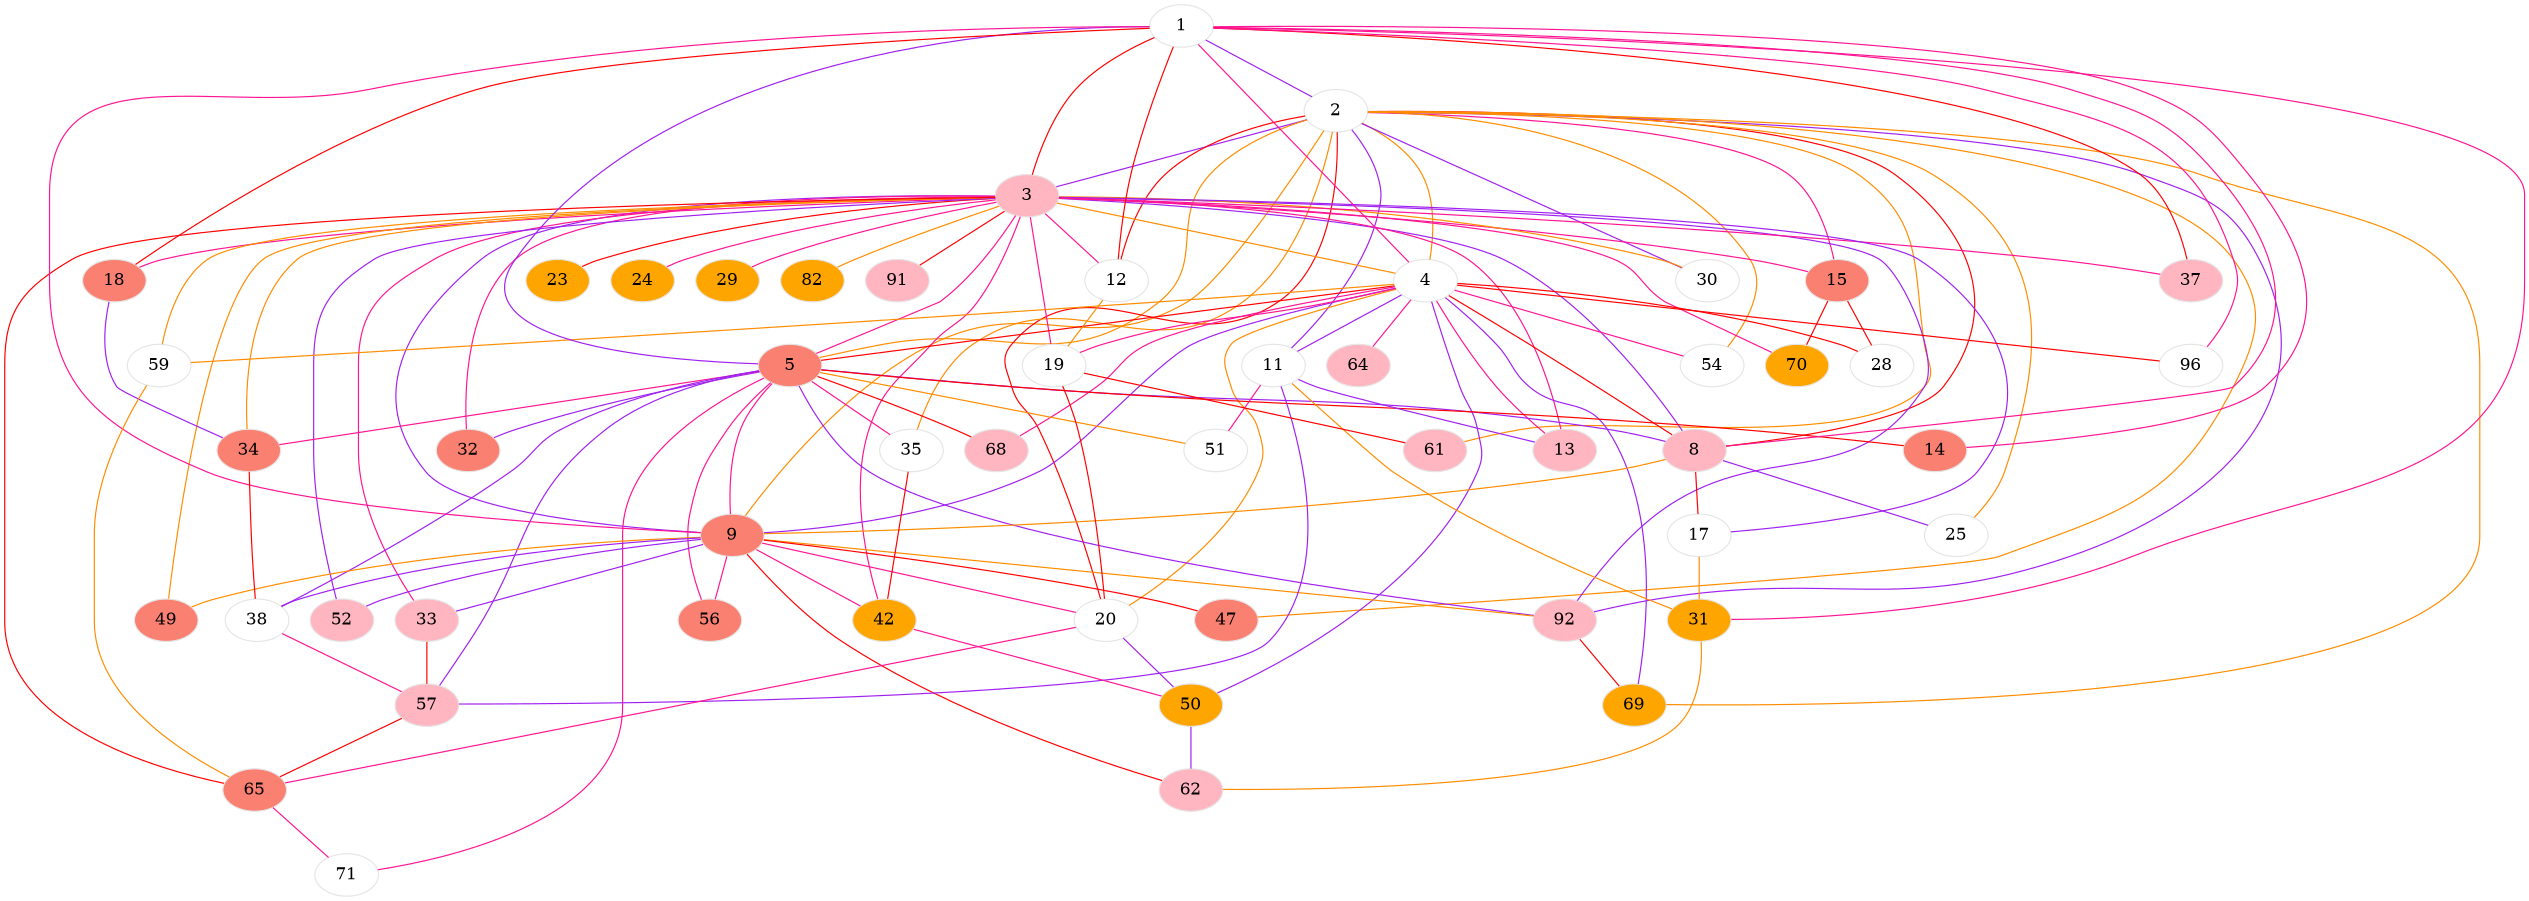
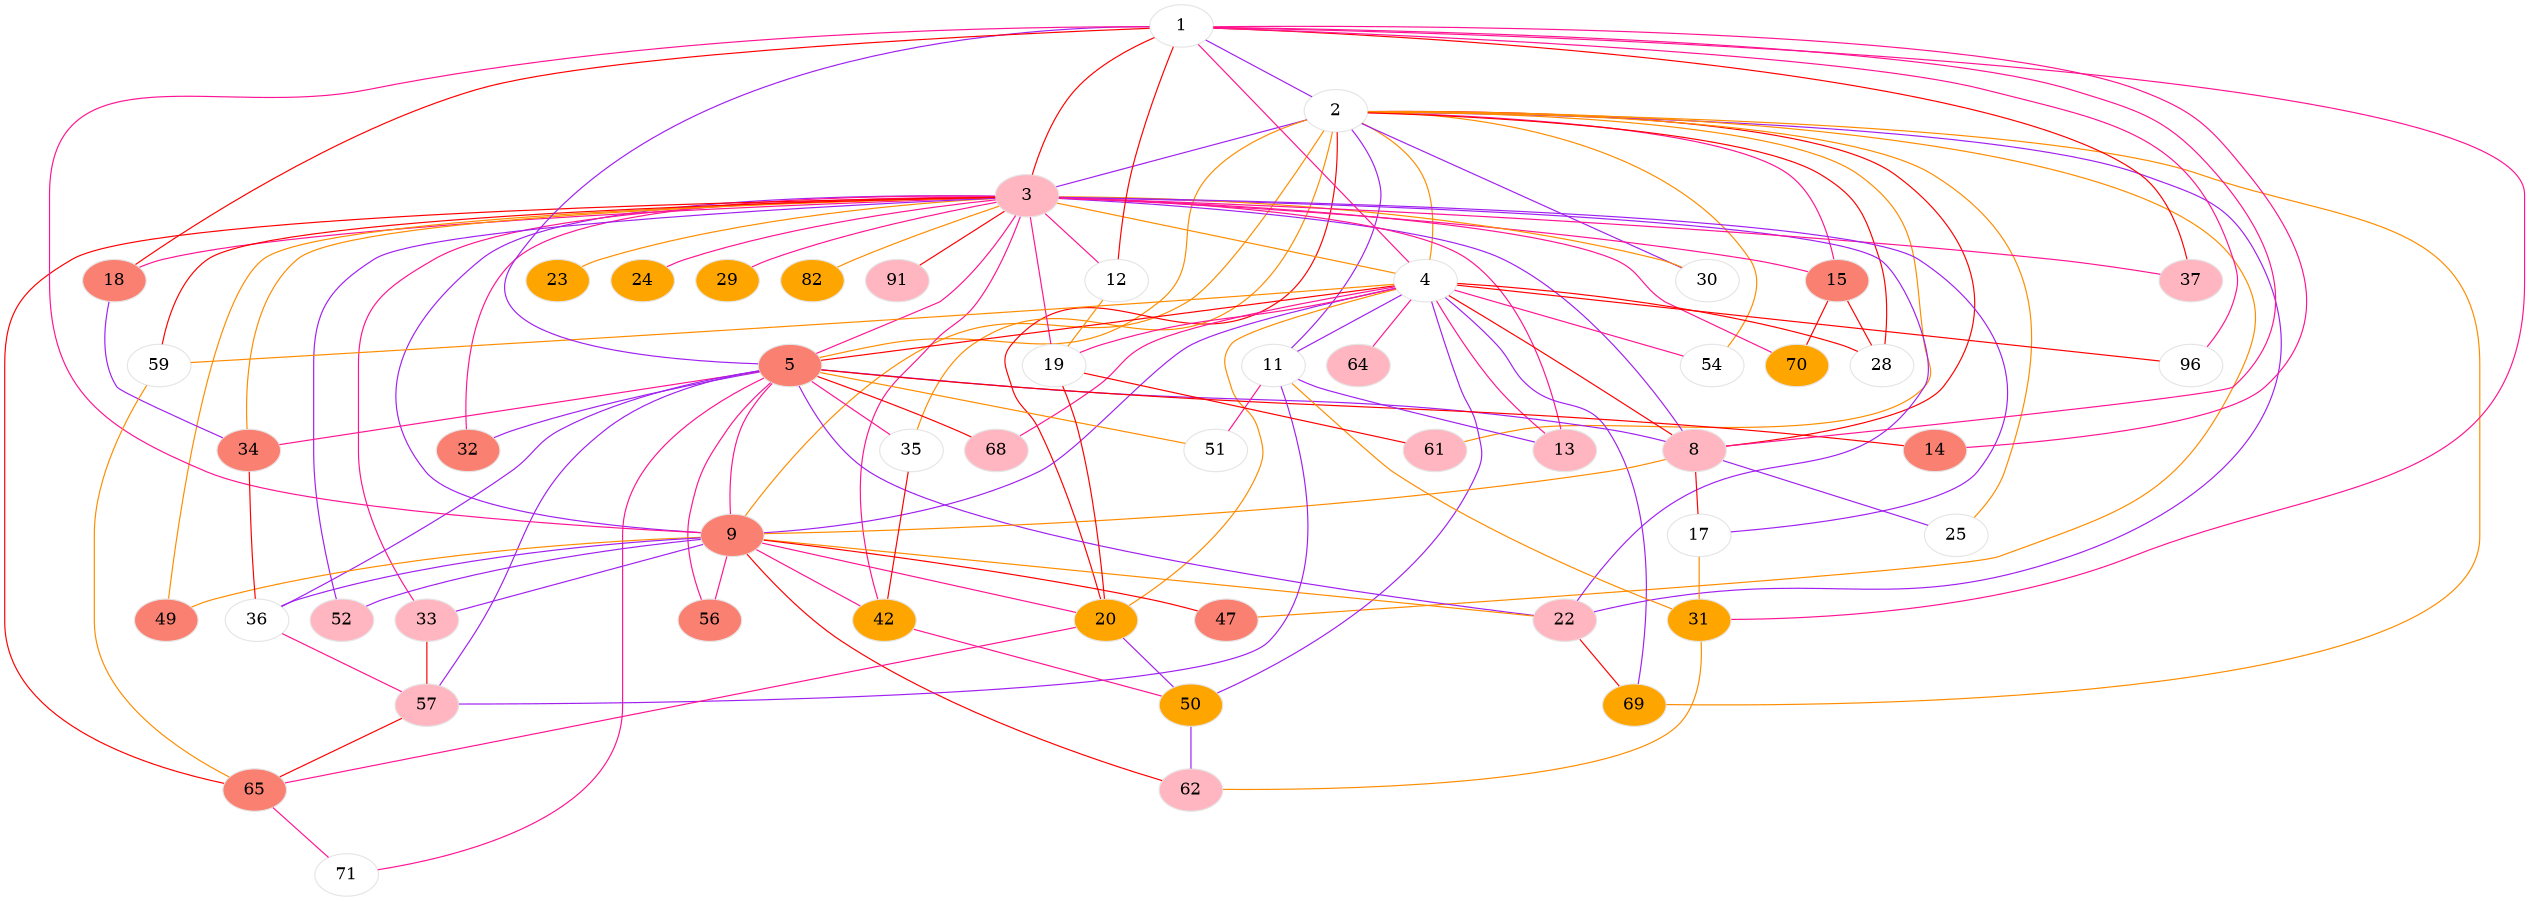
  graph {
    node [color=gray90 fillcolor=white style=filled]
    edge [color=deeppink]
    2 [super="+36+84+63+16"]
    3 [fillcolor=lightpink super="+74+101+89+86+6+48+76+41"]
    4 [super="+60+46+26"]
    5 [fillcolor=salmon super="+79+78+7"]
    8 [fillcolor=lightpink]
    9 [fillcolor=salmon]
    12
    11 [super="+44+72"]
    15 [fillcolor=salmon]
-   20 [super="+73+66"]
-   22 [fillcolor=lightpink label=92]
+   20 [fillcolor=orange super="+73+66"]
+   22 [fillcolor=lightpink]
    25 [super="+55"]
    30
    35
    47 [fillcolor=salmon]
    54
    61 [fillcolor=lightpink]
    69 [fillcolor=orange super="+87"]
    1
    14 [fillcolor=salmon]
    18 [fillcolor=salmon super="+85"]
    31 [fillcolor=orange]
    37 [fillcolor=lightpink]
    96
    13 [fillcolor=lightpink]
    17
    19 [super="+27"]
    23 [fillcolor=orange]
    24 [fillcolor=orange]
    29 [fillcolor=orange]
    32 [fillcolor=salmon]
    33 [fillcolor=lightpink]
    34 [fillcolor=salmon]
    42 [fillcolor=orange]
    49 [fillcolor=salmon]
    52 [fillcolor=lightpink]
    59 [super="+75"]
    65 [fillcolor=salmon super="+67"]
    70 [fillcolor=orange]
    82 [fillcolor=orange]
    91 [fillcolor=lightpink]
    50 [fillcolor=orange super="+100+90"]
    28
    64 [fillcolor=lightpink]
    68 [fillcolor=lightpink super="+94"]
-   38 [super="+43"]
+   38 [super="+43" label=36]
    51
    56 [fillcolor=salmon]
    57 [fillcolor=lightpink]
    71
    62 [fillcolor=lightpink super="+103"]
    2 -- 3 [color=purple weight=7]
    2 -- 4 [color=darkorange weight=2]
    2 -- 5 [color=darkorange weight=3]
    2 -- 8 [color=red]
    2 -- 9 [color=darkorange]
-   2 -- 12 [color=red]
+   2 -- 28 [color=red]
    2 -- 11 [color=purple]
    2 -- 15
    2 -- 20 [color=red]
    2 -- 22 [color=purple]
    2 -- 25 [color=darkorange]
    2 -- 30 [color=purple]
    2 -- 35 [color=darkorange]
    2 -- 47 [color=darkorange]
    2 -- 54 [color=darkorange]
    2 -- 61 [color=darkorange]
    2 -- 69 [color=darkorange]
    3 -- 4 [color=darkorange weight=8]
    3 -- 5 [weight=8]
    3 -- 8 [color=purple weight=4]
    3 -- 9 [color=purple weight=5]
    3 -- 12 [weight=2]
    3 -- 15 [weight=2]
    3 -- 22 [color=purple]
    3 -- 30 [color=darkorange]
    3 -- 18
    3 -- 37
    3 -- 13
    3 -- 17 [color=purple]
    3 -- 19 [weight=2]
-   3 -- 23 [color=red]
+   3 -- 23 [color=darkorange]
    3 -- 24 [weight=2]
    3 -- 29 [weight=2]
    3 -- 32
    3 -- 33 [weight=2]
    3 -- 34 [color=darkorange]
    3 -- 42
    3 -- 49 [color=darkorange]
    3 -- 52 [color=purple weight=2]
-   3 -- 59 [color=darkorange]
+   3 -- 59 [color=red]
    3 -- 65 [color=red weight=2]
    3 -- 70
    3 -- 82 [color=darkorange weight=2]
    3 -- 91 [color=red]
    4 -- 5 [color=red weight=2]
    4 -- 8 [color=red]
    4 -- 9 [color=purple weight=2]
    4 -- 11 [color=purple]
    4 -- 20 [color=darkorange]
    4 -- 54
    4 -- 69 [color=purple]
    4 -- 96 [color=red]
    4 -- 13
    4 -- 19
    4 -- 59 [color=darkorange]
    4 -- 50 [color=purple weight=2]
    4 -- 28 [color=red]
    4 -- 64 [weight=2]
    4 -- 68 [weight=2]
    5 -- 8 [color=purple weight=2]
    5 -- 9 [weight=2]
    5 -- 22 [color=purple]
    5 -- 35
    5 -- 14 [color=red]
    5 -- 32 [color=purple]
    5 -- 34
    5 -- 68 [color=red]
    5 -- 38 [color=purple]
    5 -- 51 [color=darkorange]
    5 -- 56
    5 -- 57 [color=purple]
    5 -- 71
    8 -- 9 [color=darkorange]
    8 -- 25 [color=purple]
    8 -- 17 [color=red]
    9 -- 20
    9 -- 22 [color=darkorange]
    9 -- 47 [color=red]
    9 -- 33 [color=purple]
    9 -- 42
    9 -- 49 [color=darkorange]
    9 -- 52 [color=purple]
    9 -- 38 [color=purple]
    9 -- 56
    9 -- 62 [color=red]
    12 -- 19 [color=darkorange]
    11 -- 31 [color=darkorange]
    11 -- 13 [color=purple]
    11 -- 51
    11 -- 57 [color=purple]
    15 -- 70 [color=red]
    15 -- 28 [color=red]
    20 -- 65
    20 -- 50 [color=purple]
    22 -- 69 [color=red]
    35 -- 42 [color=red]
    1 -- 2 [color=purple weight=2]
    1 -- 3 [color=red weight=4]
    1 -- 4 [weight=2]
    1 -- 5 [color=purple weight=2]
    1 -- 8
    1 -- 9
    1 -- 12 [color=red]
    1 -- 14
    1 -- 18 [color=red]
    1 -- 31
    1 -- 37 [color=red]
    1 -- 96
    18 -- 34 [color=purple]
    31 -- 62 [color=darkorange]
    17 -- 31 [color=darkorange]
    19 -- 20 [color=red]
    19 -- 61 [color=red]
    33 -- 57 [color=red]
    34 -- 38 [color=red]
    42 -- 50
    59 -- 65 [color=darkorange]
    65 -- 71
    50 -- 62 [color=purple]
    38 -- 57
    57 -- 65 [color=red]
  }
